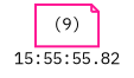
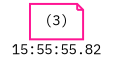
  digraph {
    label="15:55:55.82"
    fontname="IBM Plex Mono"
-   n1 [color=deeppink fontcolor=black label="(9)" shape=note style=bold fontname="IBM Plex Mono"]
+   n1 [color=deeppink fontcolor=black label="(3)" shape=note style=bold fontname="IBM Plex Mono"]
  }
